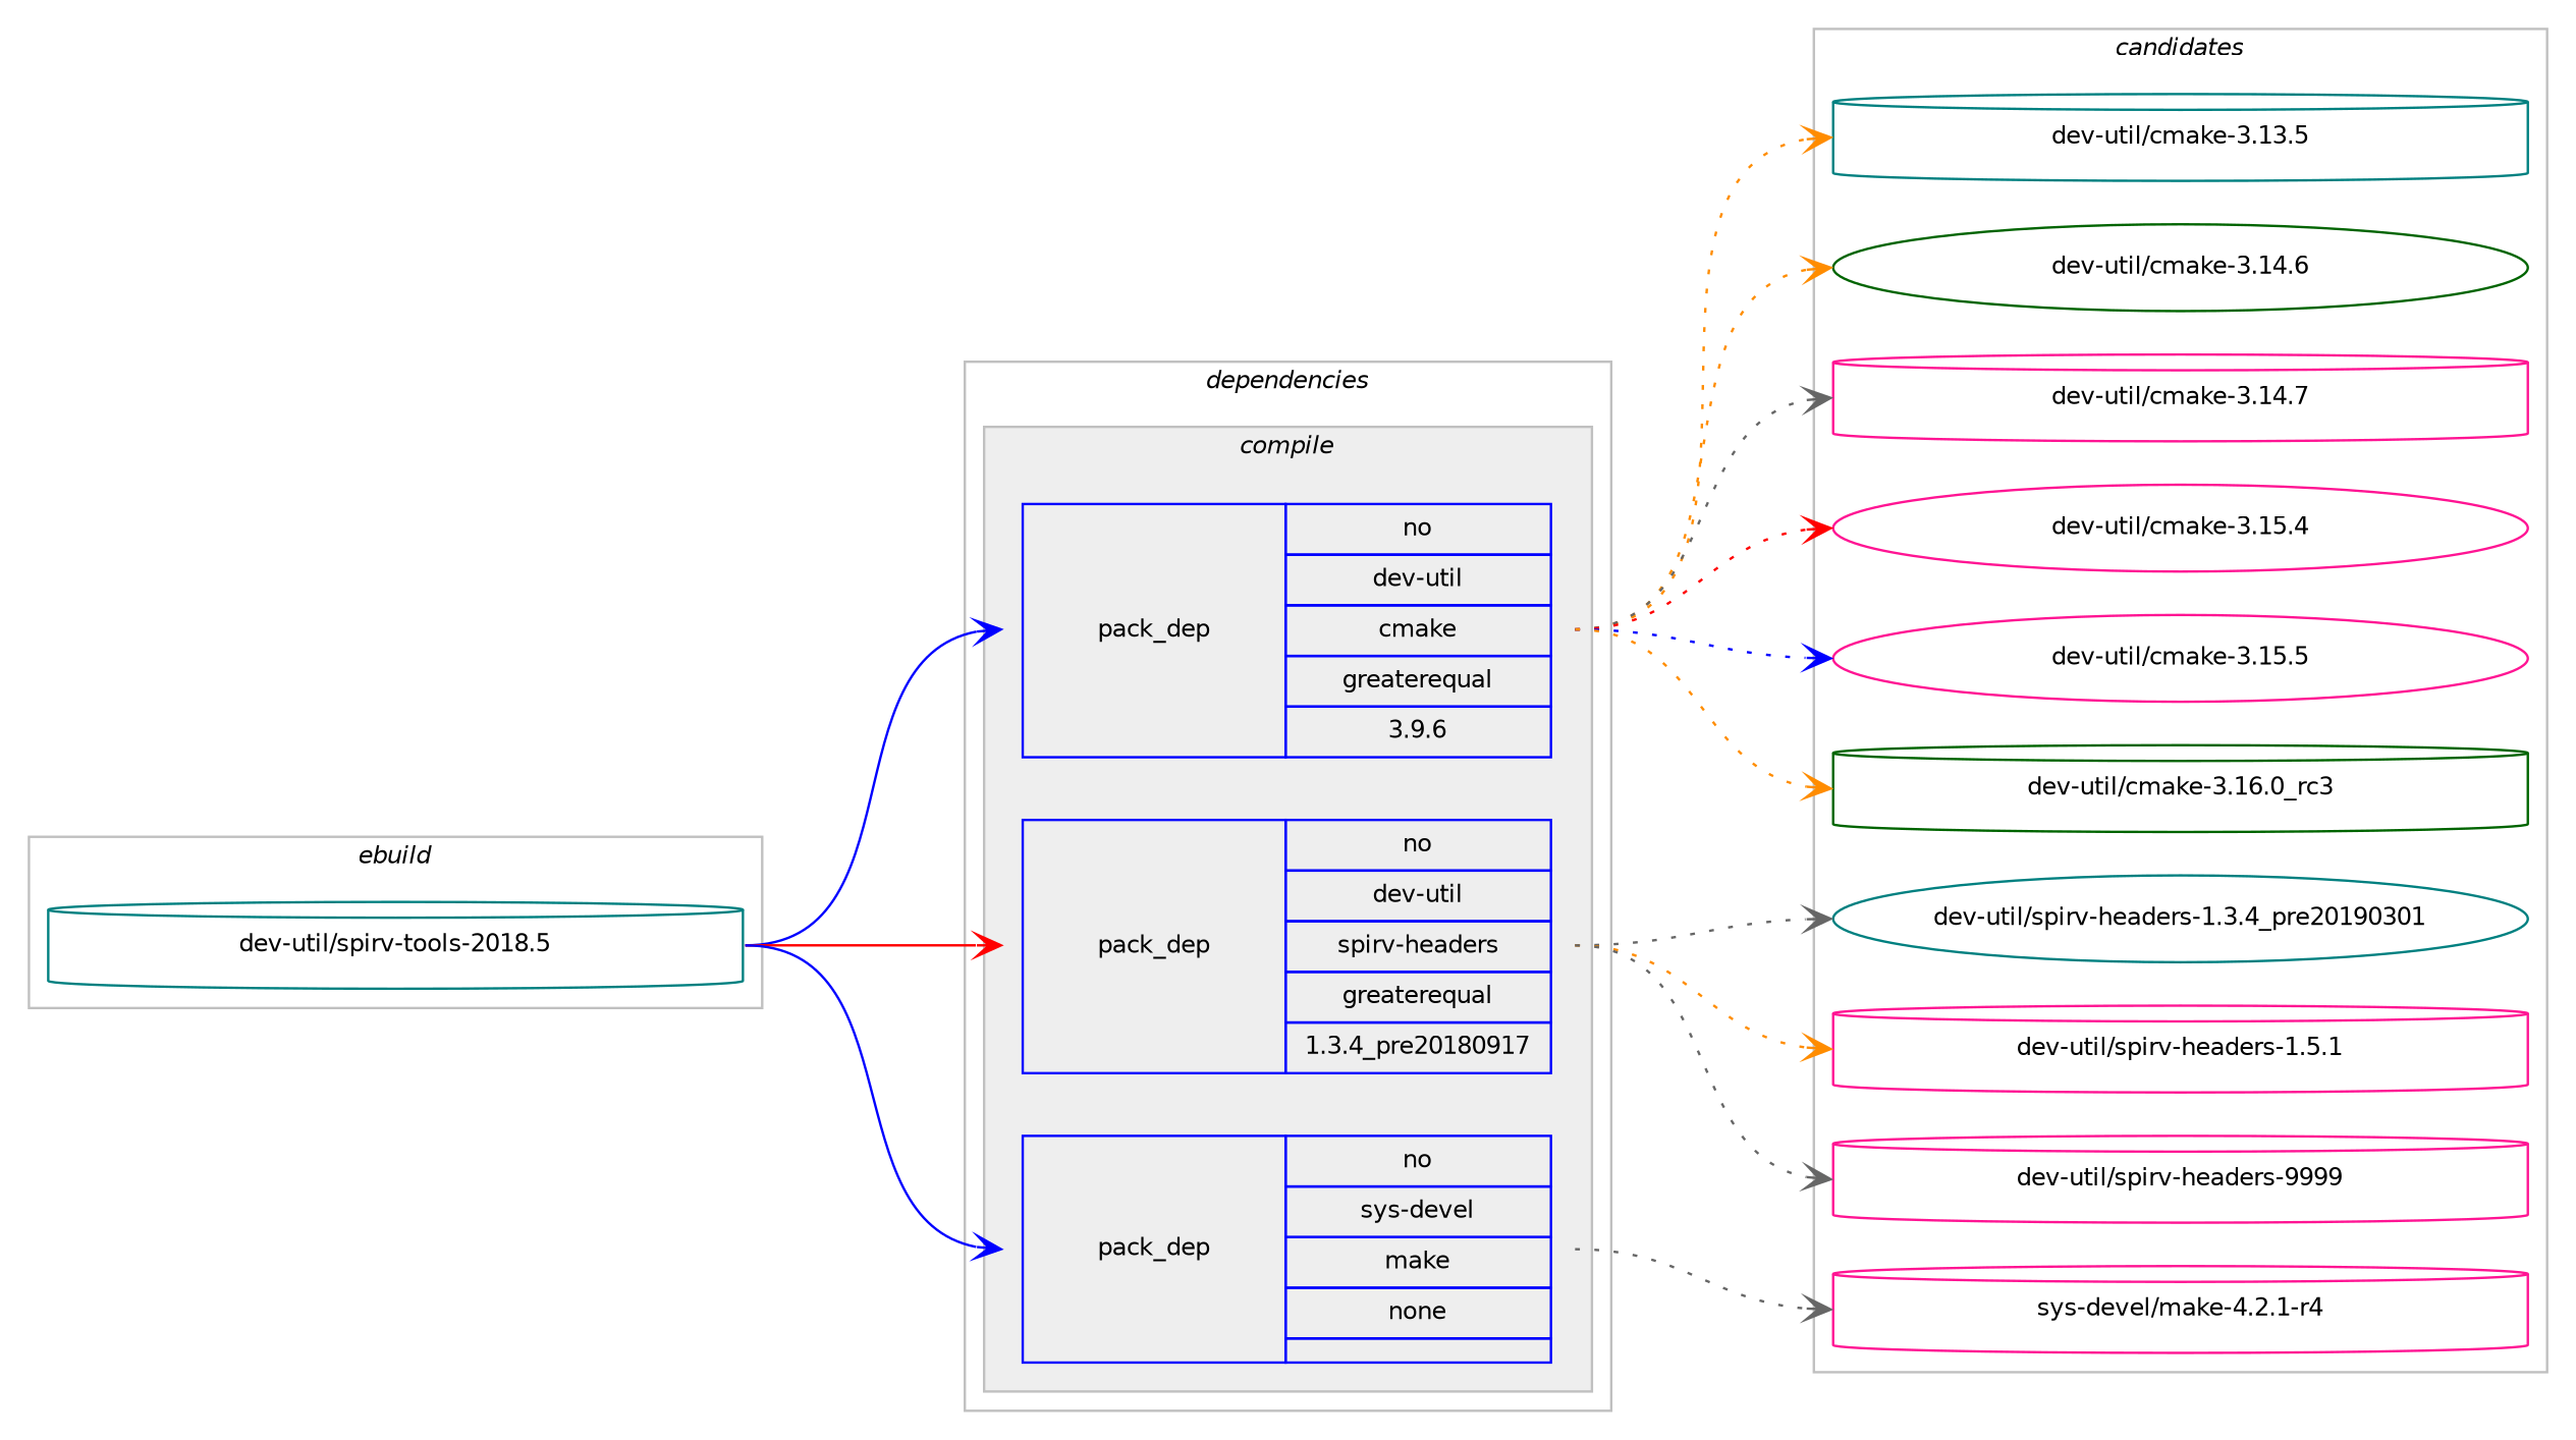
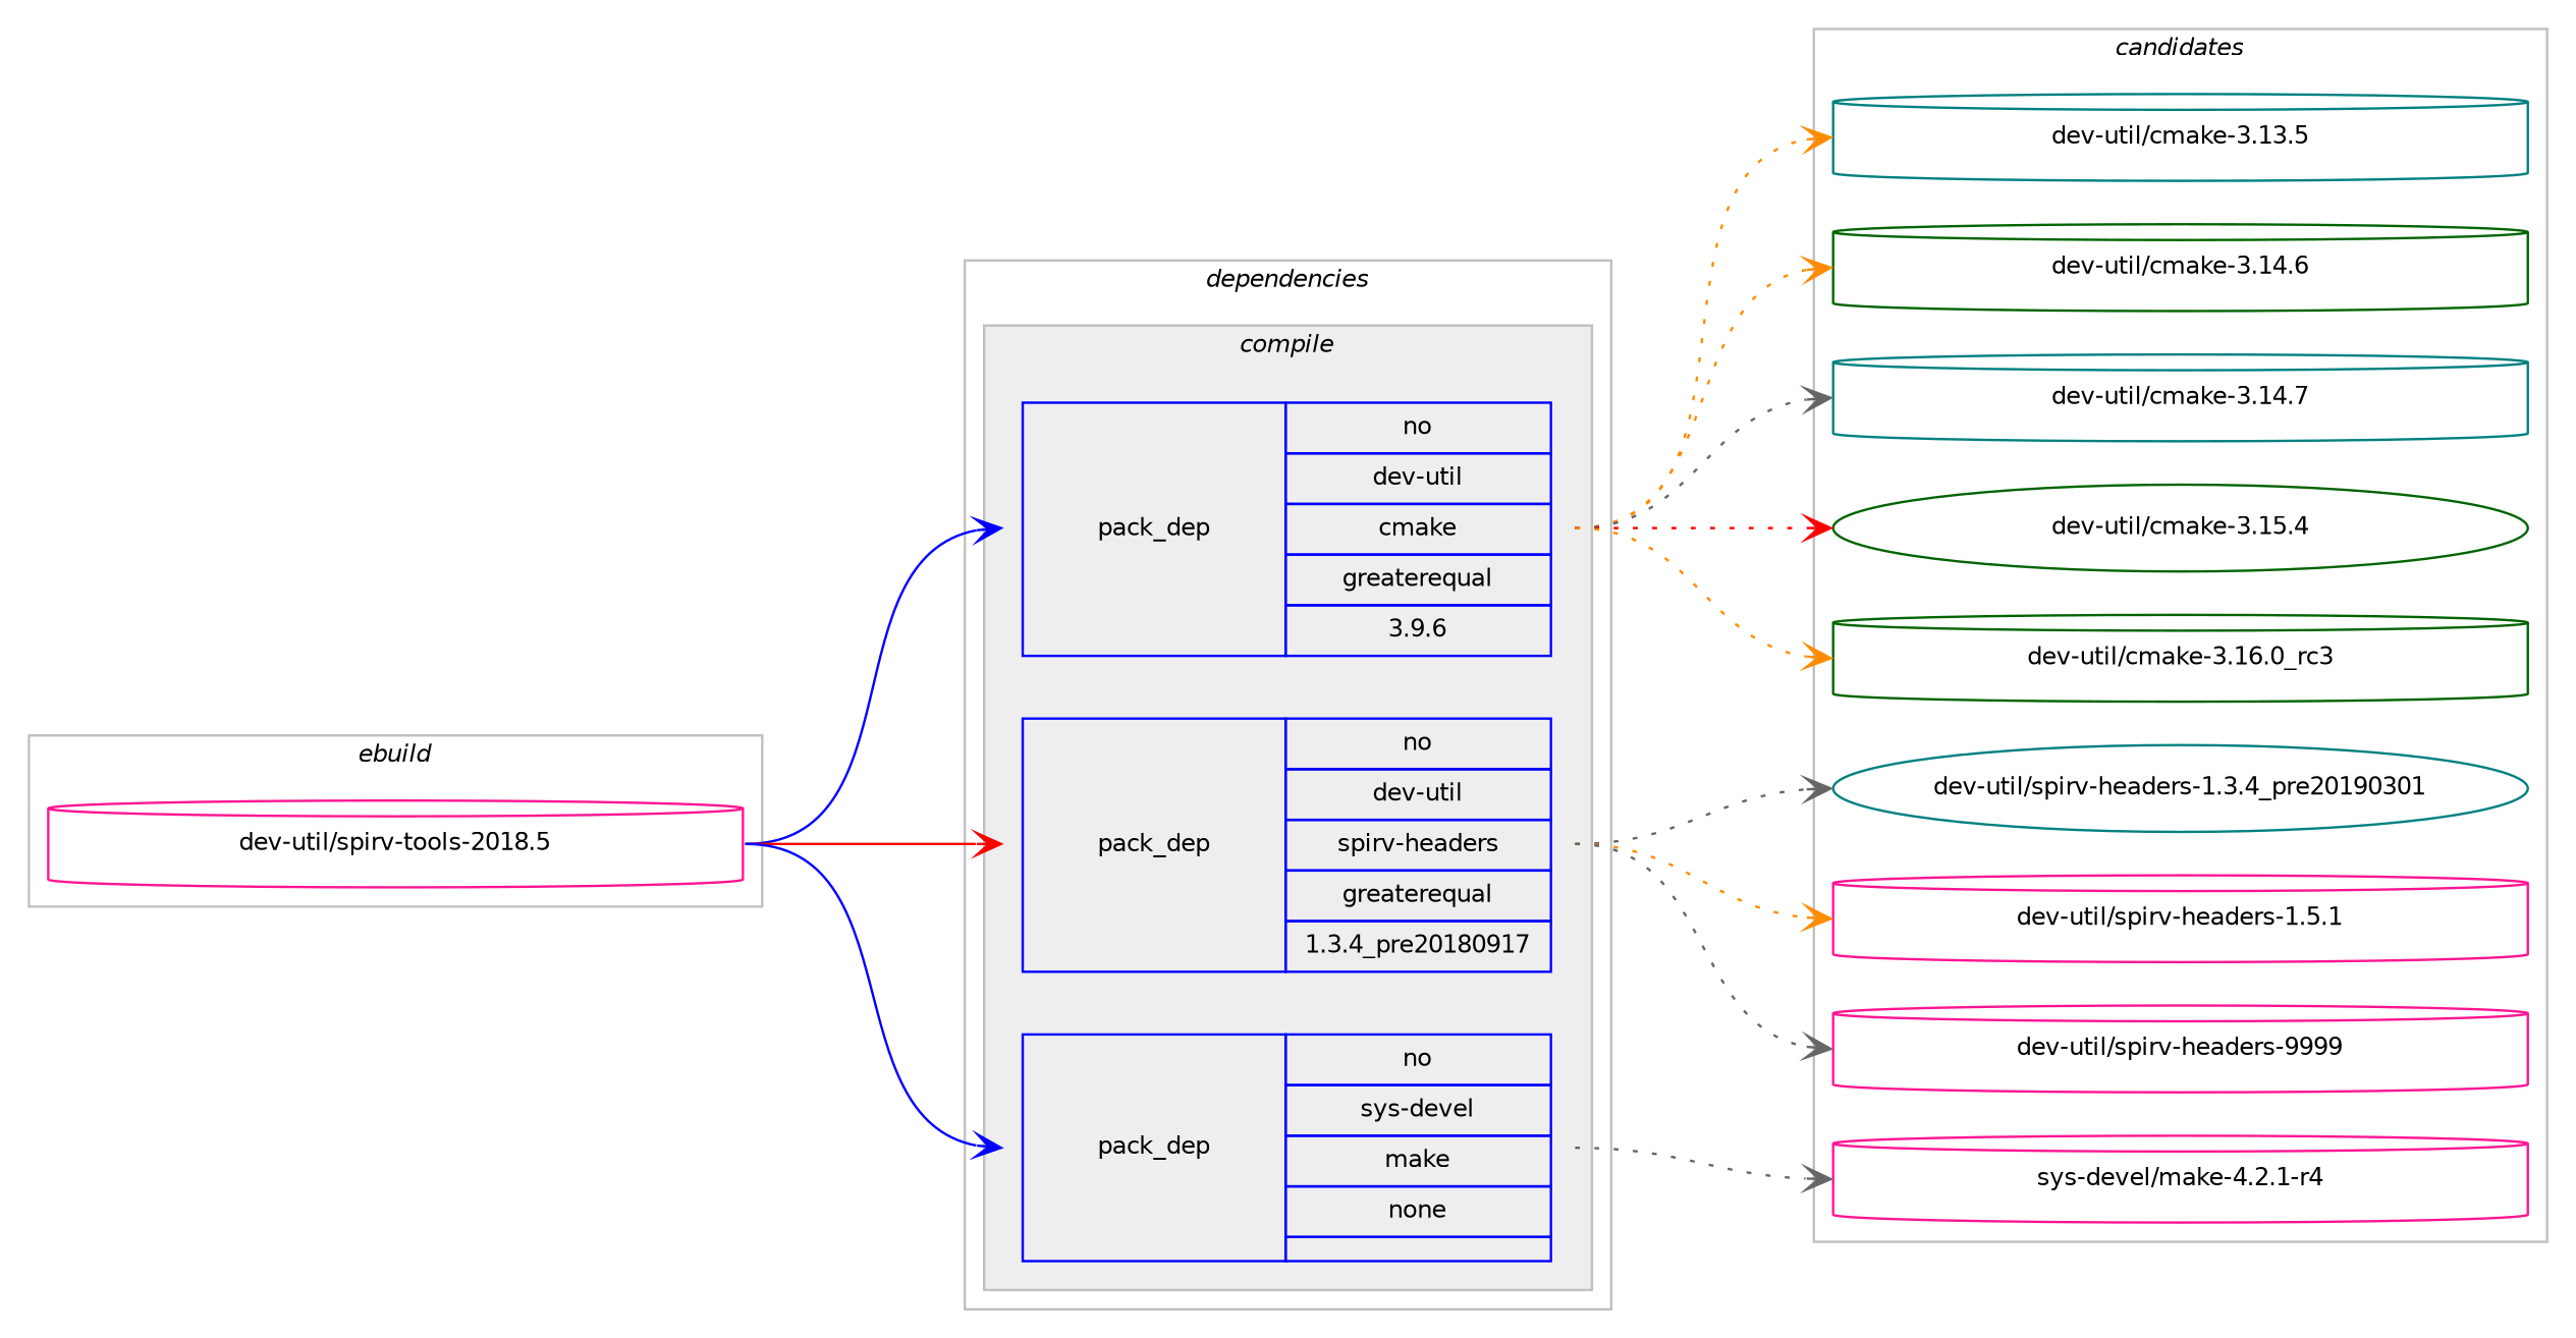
  digraph {
    compound=true
    concentrate=true
    fontname=Helvetica
    fontsize=10
    newrank=true
    rankdir=LR
    ranksep=1.5
    node [color=deeppink fontname=Helvetica fontsize=10 shape=cylinder]
    edge [arrowhead=vee color=darkorange headport=w style=dotted tailport=e weight=100]
-   n1 [color=teal label="dev-util/spirv-tools-2018.5" width=4]
+   n1 [label="dev-util/spirv-tools-2018.5" width=4]
    n2 [color=blue label=<<TABLE BORDER="0" CELLBORDER="1" CELLSPACING="0" CELLPADDING="4" WIDTH="220"><TR><TD ROWSPAN="6" CELLPADDING="30">pack_dep</TD></TR><TR><TD WIDTH="110">no</TD></TR><TR><TD>dev-util</TD></TR><TR><TD>cmake</TD></TR><TR><TD>greaterequal</TD></TR><TR><TD>3.9.6</TD></TR></TABLE>> shape=none]
    n3 [color=blue label=<<TABLE BORDER="0" CELLBORDER="1" CELLSPACING="0" CELLPADDING="4" WIDTH="220"><TR><TD ROWSPAN="6" CELLPADDING="30">pack_dep</TD></TR><TR><TD WIDTH="110">no</TD></TR><TR><TD>dev-util</TD></TR><TR><TD>spirv-headers</TD></TR><TR><TD>greaterequal</TD></TR><TR><TD>1.3.4_pre20180917</TD></TR></TABLE>> shape=none]
    n4 [color=blue label=<<TABLE BORDER="0" CELLBORDER="1" CELLSPACING="0" CELLPADDING="4" WIDTH="220"><TR><TD ROWSPAN="6" CELLPADDING="30">pack_dep</TD></TR><TR><TD WIDTH="110">no</TD></TR><TR><TD>sys-devel</TD></TR><TR><TD>make</TD></TR><TR><TD>none</TD></TR><TR><TD></TD></TR></TABLE>> shape=none]
    n5 [color=teal label="dev-util/cmake-3.13.5" width=4]
-   n6 [color=darkgreen label="dev-util/cmake-3.14.6" shape=ellipse width=4]
-   n7 [label="dev-util/cmake-3.14.7" width=4]
-   n8 [label="dev-util/cmake-3.15.4" shape=ellipse width=4]
-   n9 [label="dev-util/cmake-3.15.5" shape=ellipse width=4]
+   n6 [color=darkgreen label="dev-util/cmake-3.14.6" width=4]
+   n7 [color=teal label="dev-util/cmake-3.14.7" width=4]
+   n8 [color=darkgreen label="dev-util/cmake-3.15.4" shape=ellipse width=4]
    n10 [color=darkgreen label="dev-util/cmake-3.16.0_rc3" width=4]
    n11 [color=teal label="dev-util/spirv-headers-1.3.4_pre20190301" shape=ellipse width=4]
    n12 [label="dev-util/spirv-headers-1.5.1" width=4]
    n13 [label="dev-util/spirv-headers-9999" width=4]
    n14 [label="sys-devel/make-4.2.1-r4" width=4]
    subgraph cluster_1 {
      color=gray
      label=<<i>ebuild</i>>
      n1
    }
    subgraph cluster_2 {
      color=gray
      label=<<i>dependencies</i>>
      subgraph cluster_3 {
        color=gray
        fillcolor="#eeeeee"
        label=<<i>compile</i>>
        style=filled
        subgraph sub_4 {
          color=gray
          fillcolor="#eeeeee"
          label=<<i>compile</i>>
          style=filled
          n2
        }
        subgraph sub_5 {
          color=gray
          fillcolor="#eeeeee"
          label=<<i>compile</i>>
          style=filled
          n3
        }
        subgraph sub_6 {
          color=gray
          fillcolor="#eeeeee"
          label=<<i>compile</i>>
          style=filled
          n4
        }
      }
      subgraph cluster_7 {
        color=gray
        fillcolor="#eeeeee"
        label=<<i>compile and run</i>>
        style=filled
      }
      subgraph cluster_8 {
        color=gray
        fillcolor="#eeeeee"
        label=<<i>run</i>>
        style=filled
      }
    }
    subgraph cluster_9 {
      color=gray
      label=<<i>candidates</i>>
      rank=same
      subgraph sub_10 {
        color=black
        label=<<i>candidates</i>>
        nodesep=1
        rank=same
        n5
        n6
        n7
        n8
-       n9
        n10
      }
      subgraph sub_11 {
        color=black
        label=<<i>candidates</i>>
        nodesep=1
        rank=same
        n11
        n12
        n13
      }
      subgraph sub_12 {
        color=black
        label=<<i>candidates</i>>
        nodesep=1
        rank=same
        n14
      }
    }
    n1 -> n2 [color=blue style=solid weight=20]
    n1 -> n3 [color=red style=solid weight=20]
    n1 -> n4 [color=blue style=solid weight=20]
    n2 -> n5
    n2 -> n6
    n2 -> n7 [color=gray40]
    n2 -> n8 [color=red]
-   n2 -> n9 [color=blue]
    n2 -> n10
    n3 -> n11 [color=gray40]
    n3 -> n12
    n3 -> n13 [color=gray40]
    n4 -> n14 [color=gray40]
  }
